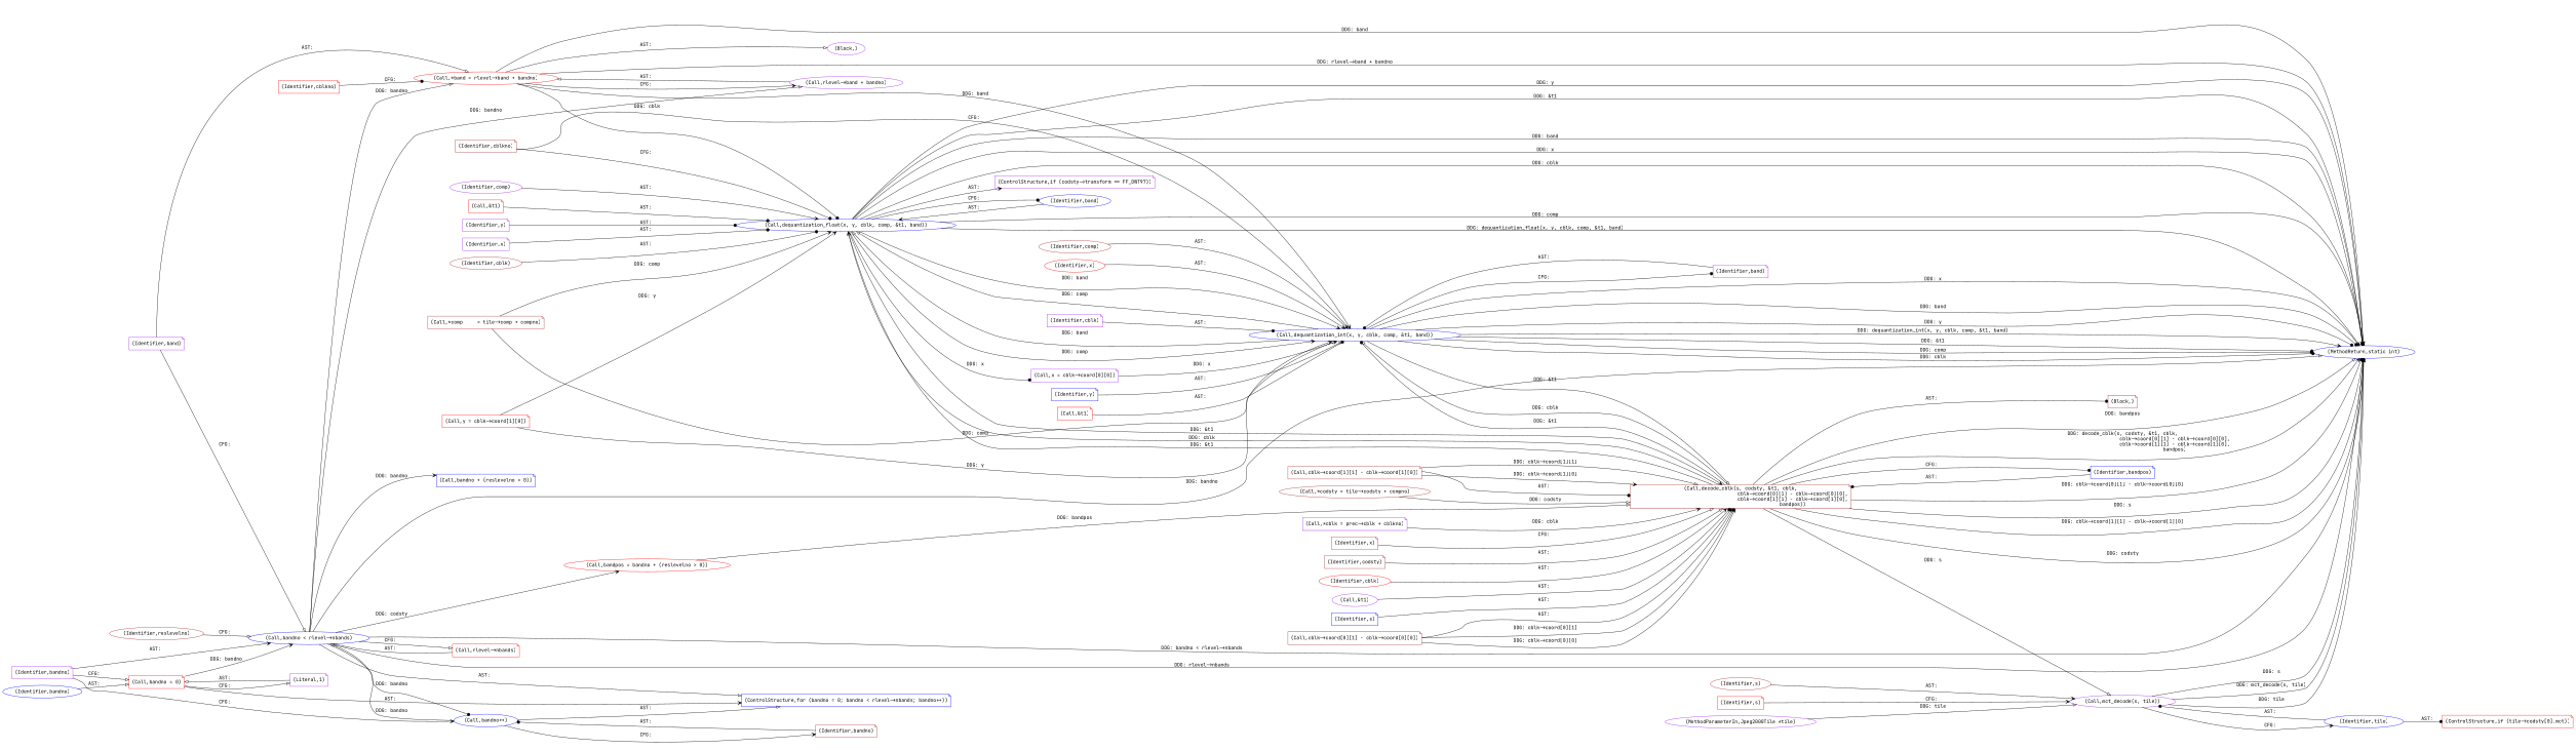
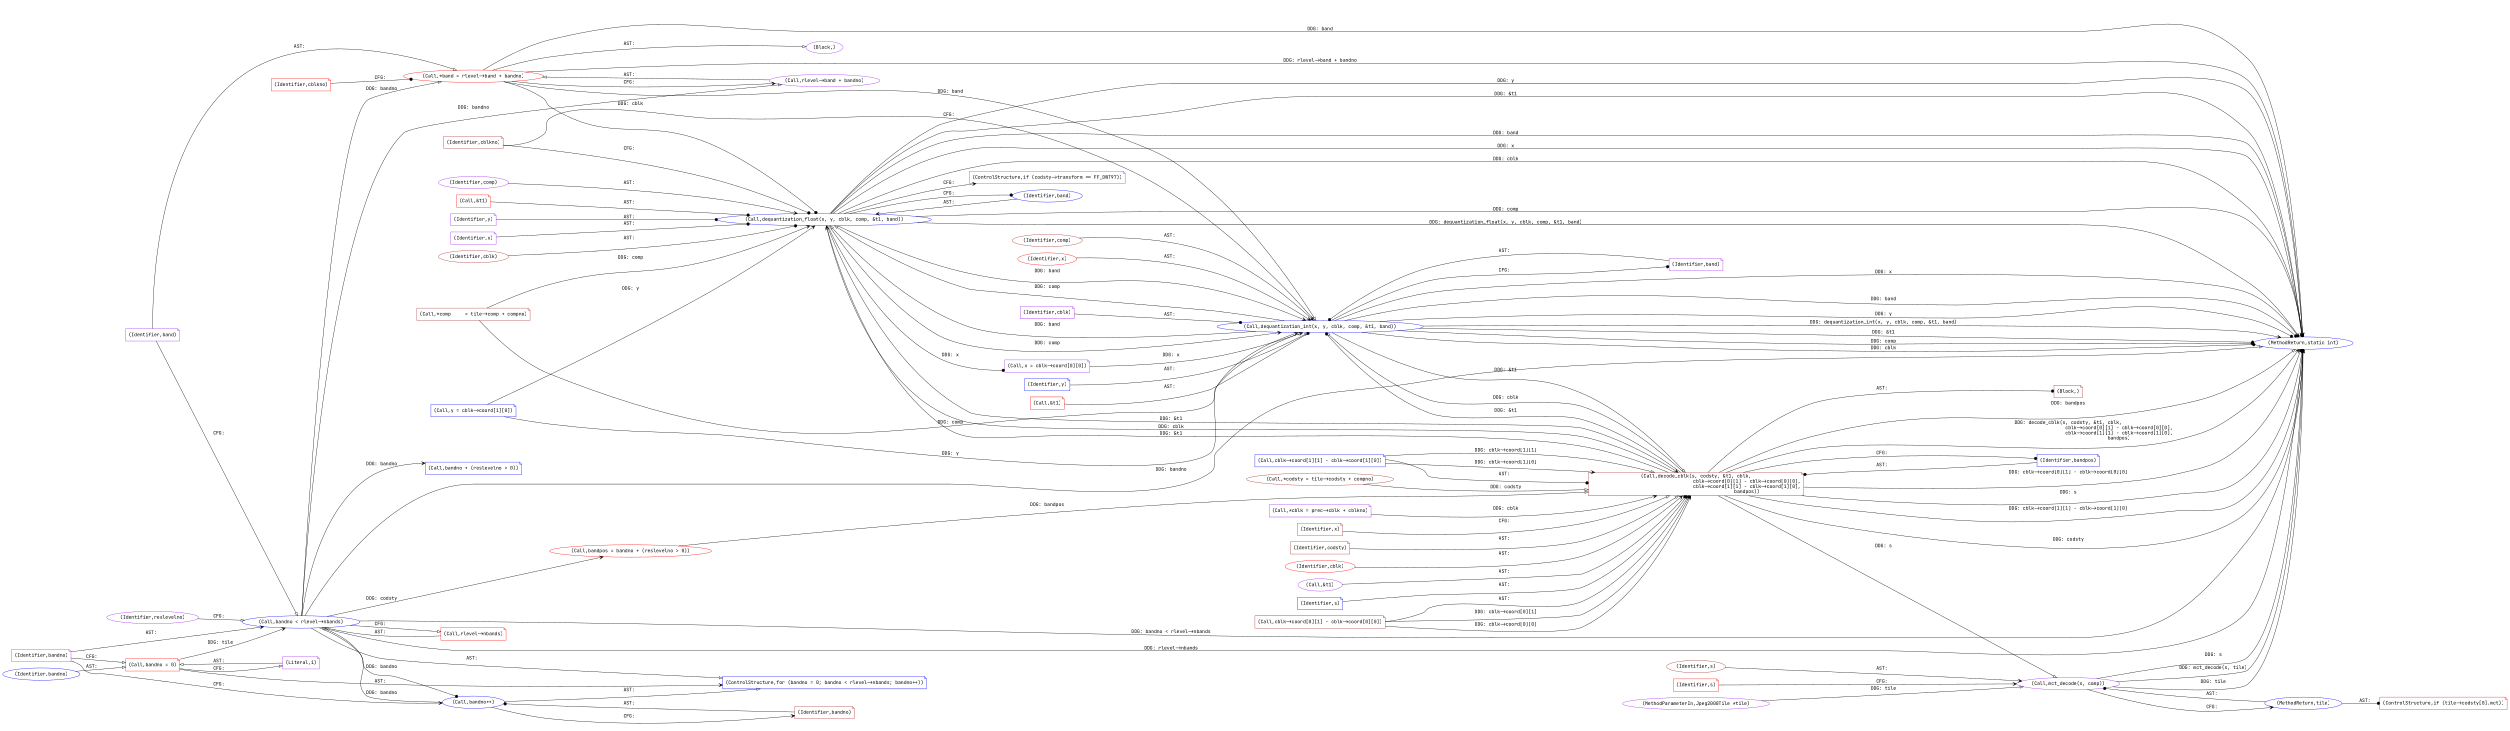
  digraph {
    fontname="JetBrains Mono"
    rankdir=LR
    node [color=purple fontname="JetBrains Mono" shape=note]
    edge [arrowhead=dot fontname="JetBrains Mono"]
    n1 [color=red label="(Call,*band = rlevel->band + bandno)" shape=ellipse]
    n2 [color=blue label="(Call,dequantization_float(x, y, cblk, comp, &t1, band))" shape=ellipse]
    n3 [color=blue label="(Call,dequantization_int(x, y, cblk, comp, &t1, band))" shape=ellipse]
    n4 [color=blue label="(MethodReturn,static int)" shape=ellipse]
    n5 [label="(Block,)" shape=ellipse]
    n6 [label="(Call,rlevel->band + bandno)" shape=ellipse]
    n7 [color=brown label="(Call,decode_cblk(s, codsty, &t1, cblk,\n                                    cblk->coord[0][1] - cblk->coord[0][0],\n                                    cblk->coord[1][1] - cblk->coord[1][0],\n                                    bandpos))"]
    n8 [label="(ControlStructure,if (codsty->transform == FF_DWT97))"]
    n9 [color=blue label="(Identifier,band)" shape=ellipse]
    n10 [label="(Call,x = cblk->coord[0][0])"]
    n11 [label="(Identifier,band)"]
    n12 [color=blue label="(Call,bandno < rlevel->nbands)" shape=ellipse]
    n13 [color=blue label="(Call,bandno++)" shape=ellipse]
    n14 [color=blue label="(Call,bandno + (reslevelno > 0))"]
    n15 [color=red label="(Call,rlevel->nbands)"]
    n16 [color=blue label="(ControlStructure,for (bandno = 0; bandno < rlevel->nbands; bandno++))"]
    n17 [color=red label="(Call,bandpos = bandno + (reslevelno > 0))" shape=ellipse]
    n18 [color=brown label="(Identifier,bandno)"]
    n19 [color=red label="(Call,bandno = 0)"]
    n20 [label="(Literal,1)"]
-   n21 [label="(Call,mct_decode(s, tile))" shape=ellipse]
+   n21 [label="(Call,mct_decode(s, comp))" shape=ellipse]
    n22 [color=blue label="(Identifier,bandpos)"]
    n23 [color=brown label="(Block,)"]
-   n24 [color=blue label="(Identifier,tile)" shape=ellipse]
+   n24 [color=blue label="(MethodReturn,tile)" shape=ellipse]
    n25 [color=red label="(ControlStructure,if (tile->codsty[0].mct))"]
    n26 [color=brown label="(Identifier,s)" shape=ellipse]
    n27 [color=red label="(Identifier,x)" shape=ellipse]
    n28 [label="(Call,*cblk = prec->cblk + cblkno)"]
    n29 [label="(Identifier,bandno)"]
    n30 [color=brown label="(Identifier,x)"]
    n31 [color=red label="(Identifier,cblkno)"]
    n32 [color=brown label="(Identifier,cblkno)"]
    n33 [color=brown label="(Identifier,codsty)"]
    n34 [color=red label="(Identifier,s)"]
    n35 [label="(MethodParameterIn,Jpeg2000Tile *tile)" shape=ellipse]
    n36 [label="(Identifier,comp)" shape=ellipse]
    n37 [color=red label="(Call,&t1)"]
    n38 [color=brown label="(Call,*comp     = tile->comp + compno)"]
    n39 [color=blue label="(Identifier,bandno)" shape=ellipse]
    n40 [label="(Identifier,cblk)"]
    n41 [color=red label="(Identifier,cblk)" shape=ellipse]
    n42 [label="(Call,&t1)" shape=ellipse]
-   n43 [color=brown label="(Identifier,reslevelno)" shape=ellipse]
+   n43 [label="(Identifier,reslevelno)" shape=ellipse]
    n44 [color=blue label="(Identifier,y)"]
    n45 [color=red label="(Call,&t1)"]
    n46 [color=blue label="(Identifier,s)"]
-   n47 [color=red label="(Call,y = cblk->coord[1][0])"]
+   n47 [color=blue label="(Call,y = cblk->coord[1][0])"]
    n48 [color=brown label="(Call,cblk->coord[0][1] - cblk->coord[0][0])"]
    n49 [color=brown label="(Identifier,comp)" shape=ellipse]
-   n50 [color=brown label="(Call,cblk->coord[1][1] - cblk->coord[1][0])"]
+   n50 [color=blue label="(Call,cblk->coord[1][1] - cblk->coord[1][0])"]
    n51 [label="(Identifier,y)"]
    n52 [label="(Identifier,x)"]
    n53 [label="(Identifier,band)"]
    n54 [color=brown label="(Call,*codsty = tile->codsty + compno)" shape=ellipse]
    n55 [color=brown label="(Identifier,cblk)" shape=ellipse]
    n1 -> n2 [label="DDG: cblk"]
-   n1 -> n3 [arrowhead=vee label="DDG: band"]
+   n1 -> n3 [arrowhead=onormal label="DDG: band"]
    n1 -> n4 [arrowhead=vee label="DDG: band"]
    n1 -> n4 [arrowhead=vee label="DDG: rlevel->band + bandno"]
    n1 -> n5 [arrowhead=onormal label="AST: "]
    n1 -> n6 [arrowhead=vee label="CFG: "]
    n2 -> n3 [arrowhead=vee label="DDG: comp"]
    n2 -> n3 [arrowhead=vee label="DDG: band"]
    n2 -> n4 [label="DDG: y"]
    n2 -> n4 [label="DDG: &t1"]
    n2 -> n4 [label="DDG: band"]
    n2 -> n4 [arrowhead=vee label="DDG: x"]
    n2 -> n4 [arrowhead=vee label="DDG: cblk"]
    n2 -> n4 [label="DDG: comp"]
    n2 -> n4 [arrowhead=onormal label="DDG: dequantization_float(x, y, cblk, comp, &t1, band)"]
    n2 -> n7 [arrowhead=vee label="DDG: &t1"]
-   n2 -> n8 [arrowhead=vee label="AST: "]
+   n2 -> n8 [arrowhead=vee label="CFG: "]
    n2 -> n9 [label="CFG: "]
    n2 -> n10 [label="DDG: x"]
    n3 -> n2 [arrowhead=onormal label="DDG: comp"]
    n3 -> n2 [arrowhead=onormal label="DDG: band"]
    n3 -> n4 [label="DDG: x"]
    n3 -> n4 [label="DDG: band"]
    n3 -> n4 [label="DDG: y"]
    n3 -> n4 [arrowhead=vee label="DDG: dequantization_int(x, y, cblk, comp, &t1, band)"]
    n3 -> n4 [label="DDG: &t1"]
    n3 -> n4 [label="DDG: comp"]
    n3 -> n4 [label="DDG: cblk"]
    n3 -> n7 [arrowhead=onormal label="DDG: &t1"]
    n3 -> n11 [label="CFG: "]
    n6 -> n1 [arrowhead=onormal label="AST: "]
    n7 -> n2 [arrowhead=vee label="DDG: cblk"]
    n7 -> n2 [arrowhead=onormal label="DDG: &t1"]
    n7 -> n3 [arrowhead=onormal label="DDG: cblk"]
    n7 -> n3 [label="DDG: &t1"]
    n7 -> n4 [arrowhead=onormal label="DDG: bandpos"]
    n7 -> n4 [arrowhead=vee label="DDG: decode_cblk(s, codsty, &t1, cblk,\n                                    cblk->coord[0][1] - cblk->coord[0][0],\n                                    cblk->coord[1][1] - cblk->coord[1][0],\n                                    bandpos)"]
    n7 -> n4 [label="DDG: cblk->coord[0][1] - cblk->coord[0][0]"]
    n7 -> n4 [label="DDG: s"]
    n7 -> n4 [arrowhead=onormal label="DDG: cblk->coord[1][1] - cblk->coord[1][0]"]
    n7 -> n4 [arrowhead=vee label="DDG: codsty"]
    n7 -> n21 [arrowhead=onormal label="DDG: s"]
    n7 -> n22 [label="CFG: "]
    n7 -> n23 [label="AST: "]
    n9 -> n2 [arrowhead=vee label="AST: "]
    n10 -> n3 [arrowhead=vee label="DDG: x"]
    n11 -> n3 [label="AST: "]
    n12 -> n1 [arrowhead=onormal label="DDG: bandno"]
    n12 -> n4 [arrowhead=onormal label="DDG: bandno < rlevel->nbands"]
    n12 -> n4 [label="DDG: rlevel->nbands"]
    n12 -> n4 [arrowhead=onormal label="DDG: bandno"]
    n12 -> n6 [arrowhead=onormal label="DDG: bandno"]
    n12 -> n13 [label="DDG: bandno"]
    n12 -> n14 [arrowhead=vee label="DDG: bandno"]
    n12 -> n15 [arrowhead=onormal label="CFG: "]
    n12 -> n16 [arrowhead=onormal label="AST: "]
    n12 -> n17 [arrowhead=vee label="DDG: codsty"]
    n13 -> n12 [arrowhead=onormal label="DDG: bandno"]
    n13 -> n16 [arrowhead=onormal label="AST: "]
    n13 -> n18 [arrowhead=vee label="CFG: "]
    n15 -> n12 [arrowhead=onormal label="AST: "]
    n17 -> n7 [arrowhead=onormal label="DDG: bandpos"]
    n18 -> n13 [label="AST: "]
-   n19 -> n12 [arrowhead=vee label="DDG: bandno"]
+   n19 -> n12 [arrowhead=vee label="DDG: tile"]
    n19 -> n16 [arrowhead=vee label="AST: "]
    n19 -> n20 [arrowhead=onormal label="CFG: "]
    n20 -> n19 [arrowhead=onormal label="AST: "]
    n21 -> n4 [arrowhead=vee label="DDG: mct_decode(s, tile)"]
    n21 -> n4 [label="DDG: tile"]
    n21 -> n4 [label="DDG: s"]
    n21 -> n24 [arrowhead=vee label="CFG: "]
    n22 -> n7 [label="AST: "]
    n24 -> n21 [label="AST: "]
    n24 -> n25 [label="AST: "]
    n26 -> n21 [arrowhead=vee label="AST: "]
    n27 -> n3 [arrowhead=vee label="AST: "]
    n28 -> n7 [arrowhead=vee label="DDG: cblk"]
    n29 -> n12 [arrowhead=vee label="AST: "]
    n29 -> n13 [arrowhead=vee label="CFG: "]
    n29 -> n19 [arrowhead=onormal label="CFG: "]
    n30 -> n7 [arrowhead=onormal label="CFG: "]
    n31 -> n1 [label="CFG: "]
    n32 -> n2 [label="CFG: "]
    n32 -> n3 [arrowhead=onormal label="CFG: "]
    n33 -> n7 [arrowhead=onormal label="AST: "]
    n34 -> n21 [arrowhead=vee label="CFG: "]
    n35 -> n21 [arrowhead=onormal label="DDG: tile"]
    n36 -> n2 [arrowhead=vee label="AST: "]
    n37 -> n2 [label="AST: "]
    n38 -> n2 [arrowhead=vee label="DDG: comp"]
    n38 -> n3 [arrowhead=onormal label="DDG: comp"]
    n39 -> n19 [arrowhead=onormal label="AST: "]
    n40 -> n3 [label="AST: "]
    n41 -> n7 [arrowhead=vee label="AST: "]
    n42 -> n7 [label="AST: "]
    n43 -> n12 [arrowhead=onormal label="CFG: "]
    n44 -> n3 [arrowhead=onormal label="AST: "]
    n45 -> n3 [label="AST: "]
    n46 -> n7 [label="AST: "]
    n47 -> n2 [arrowhead=vee label="DDG: y"]
    n47 -> n3 [arrowhead=vee label="DDG: y"]
    n48 -> n7 [arrowhead=onormal label="AST: "]
    n48 -> n7 [label="DDG: cblk->coord[0][1]"]
    n48 -> n7 [arrowhead=vee label="DDG: cblk->coord[0][0]"]
    n49 -> n3 [arrowhead=vee label="AST: "]
    n50 -> n7 [label="AST: "]
    n50 -> n7 [arrowhead=onormal label="DDG: cblk->coord[1][1]"]
    n50 -> n7 [arrowhead=vee label="DDG: cblk->coord[1][0]"]
    n51 -> n2 [label="AST: "]
    n52 -> n2 [label="AST: "]
    n53 -> n1 [arrowhead=onormal label="AST: "]
    n53 -> n12 [arrowhead=onormal label="CFG: "]
    n54 -> n7 [arrowhead=onormal label="DDG: codsty"]
    n55 -> n2 [label="AST: "]
  }
